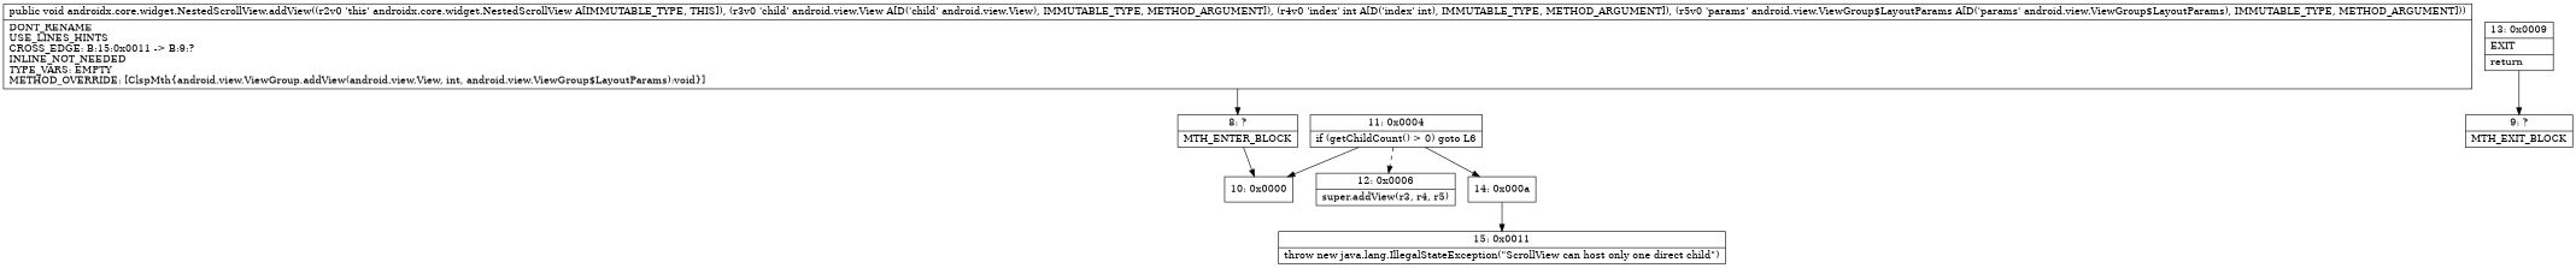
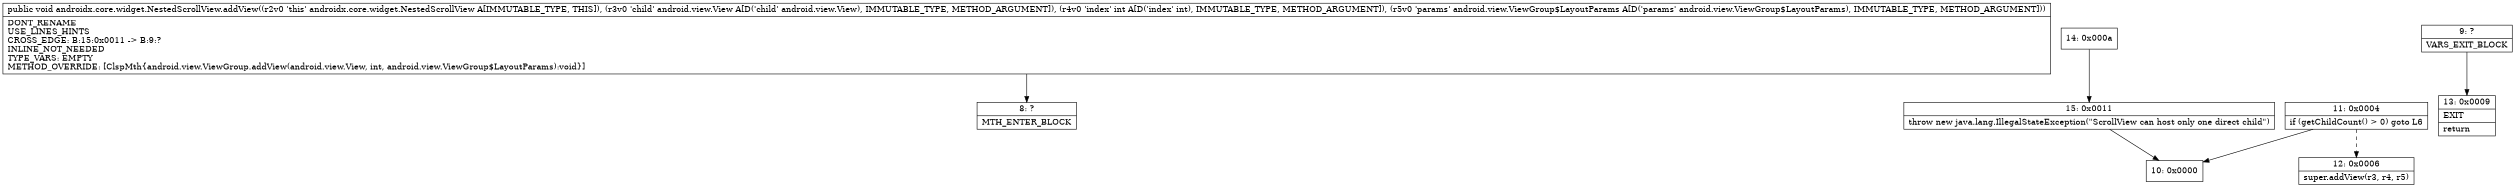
  digraph {
    node [shape=record]
    n1 [label="{8\:\ ?|MTH_ENTER_BLOCK\l}"]
    n2 [label="{10\:\ 0x0000}"]
    n3 [label="{11\:\ 0x0004|if (getChildCount() \> 0) goto L6\l}"]
    n4 [label="{12\:\ 0x0006|super.addView(r3, r4, r5)\l}"]
    n5 [label="{14\:\ 0x000a}"]
    n6 [label="{15\:\ 0x0011|throw new java.lang.IllegalStateException(\"ScrollView can host only one direct child\")\l}"]
    n7 [label="{13\:\ 0x0009|EXIT\l|return\l}"]
-   n8 [label="{9\:\ ?|MTH_EXIT_BLOCK\l}"]
+   n8 [label="{9\:\ ?|VARS_EXIT_BLOCK\l}"]
    n9 [label="{public void androidx.core.widget.NestedScrollView.addView((r2v0 'this' androidx.core.widget.NestedScrollView A[IMMUTABLE_TYPE, THIS]), (r3v0 'child' android.view.View A[D('child' android.view.View), IMMUTABLE_TYPE, METHOD_ARGUMENT]), (r4v0 'index' int A[D('index' int), IMMUTABLE_TYPE, METHOD_ARGUMENT]), (r5v0 'params' android.view.ViewGroup$LayoutParams A[D('params' android.view.ViewGroup$LayoutParams), IMMUTABLE_TYPE, METHOD_ARGUMENT]))  | DONT_RENAME\lUSE_LINES_HINTS\lCROSS_EDGE: B:15:0x0011 \-\> B:9:?\lINLINE_NOT_NEEDED\lTYPE_VARS: EMPTY\lMETHOD_OVERRIDE: [ClspMth\{android.view.ViewGroup.addView(android.view.View, int, android.view.ViewGroup$LayoutParams):void\}]\l}"]
-   n1 -> n2
+   n6 -> n2
    n3 -> n2
    n3 -> n4 [style=dashed]
-   n3 -> n5
    n5 -> n6
-   n7 -> n8
+   n8 -> n7
    n9 -> n1
  }
